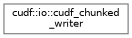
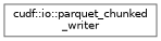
  digraph {
    rankdir=LR
-   n1 [color=grey40 fillcolor=white fontname=Helvetica fontsize=10 height=0.2 label="cudf::io::cudf_chunked\l_writer" shape=box style=filled width=0.4]
+   n1 [color=grey40 fillcolor=white fontname=Helvetica fontsize=10 height=0.2 label="cudf::io::parquet_chunked\l_writer" shape=box style=filled width=0.4]
  }
